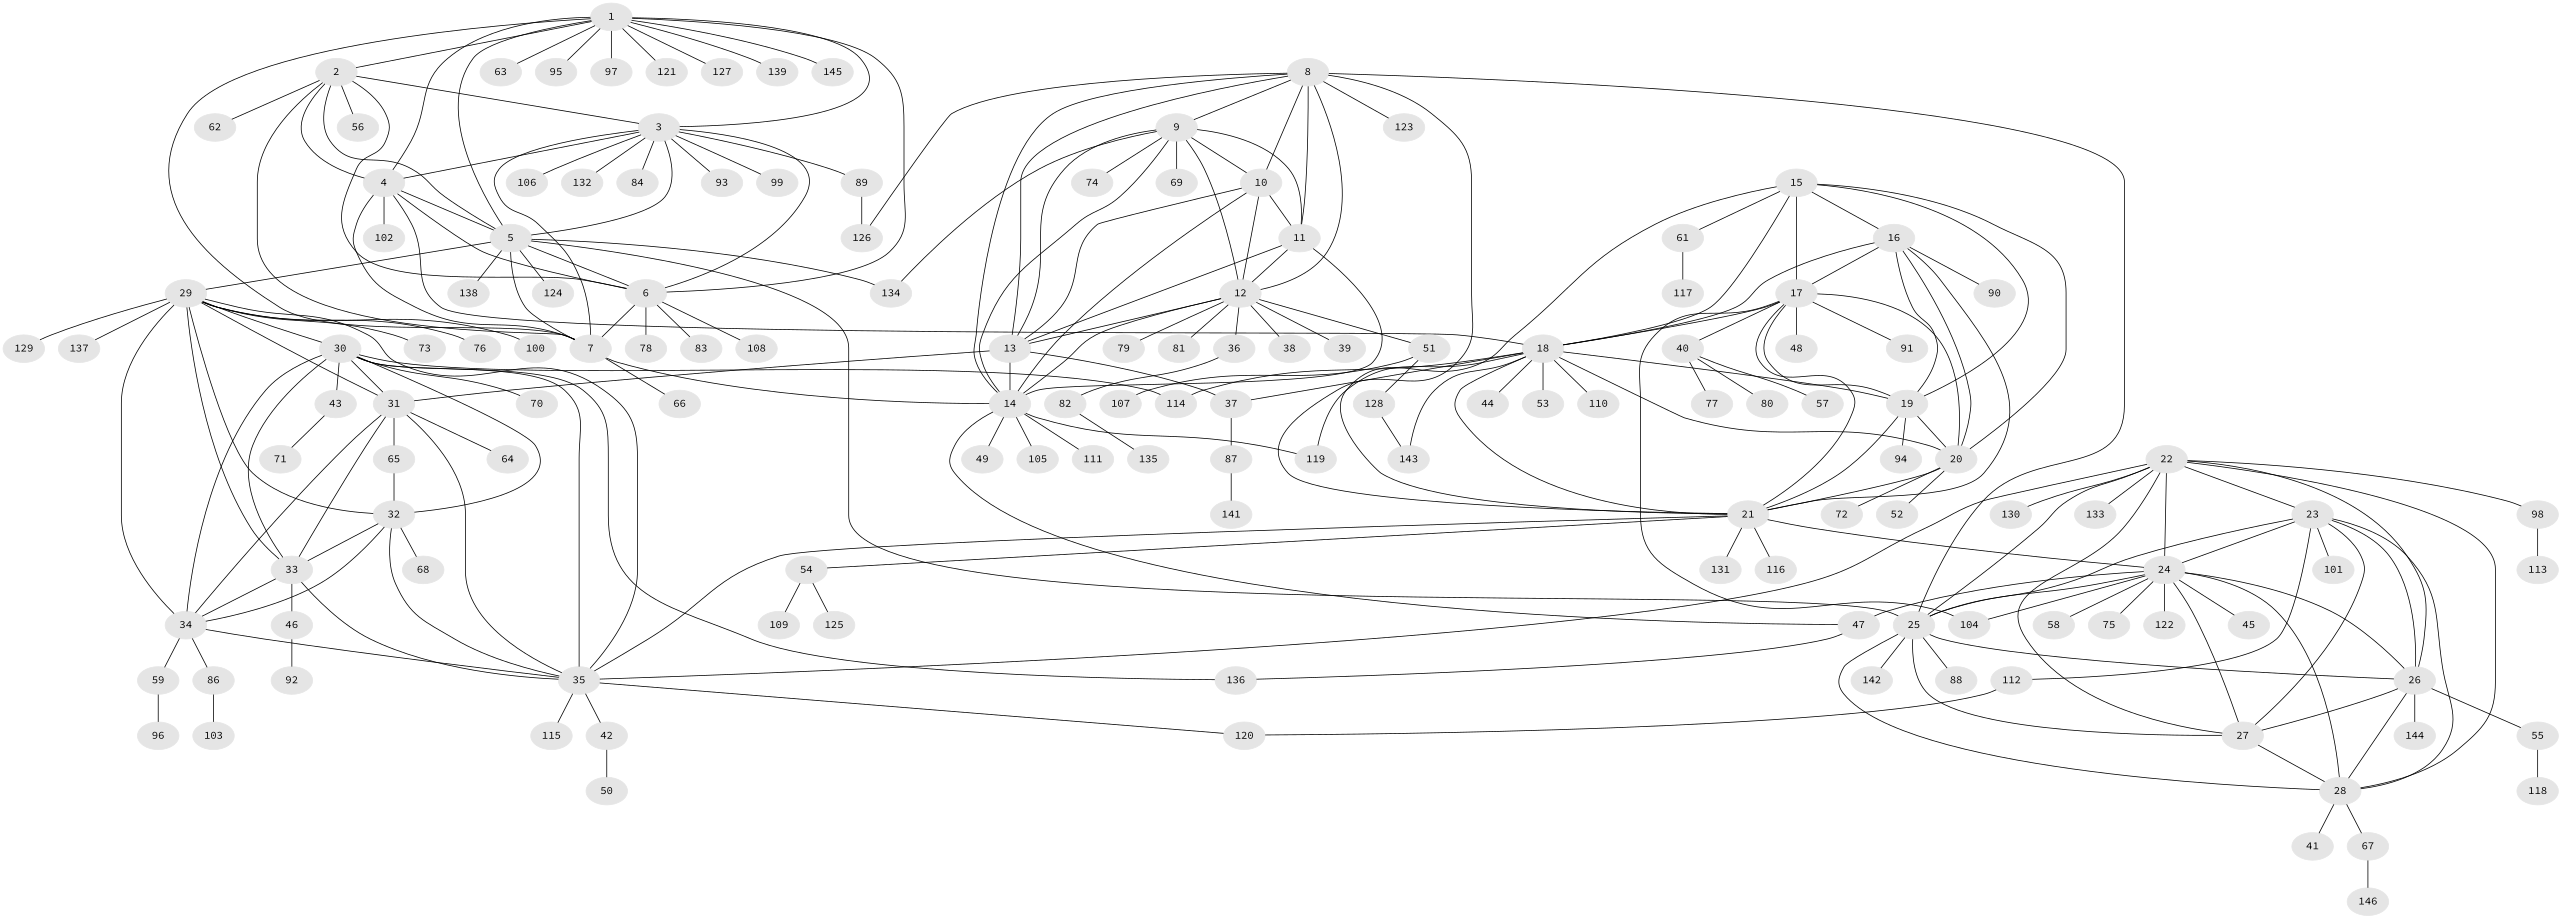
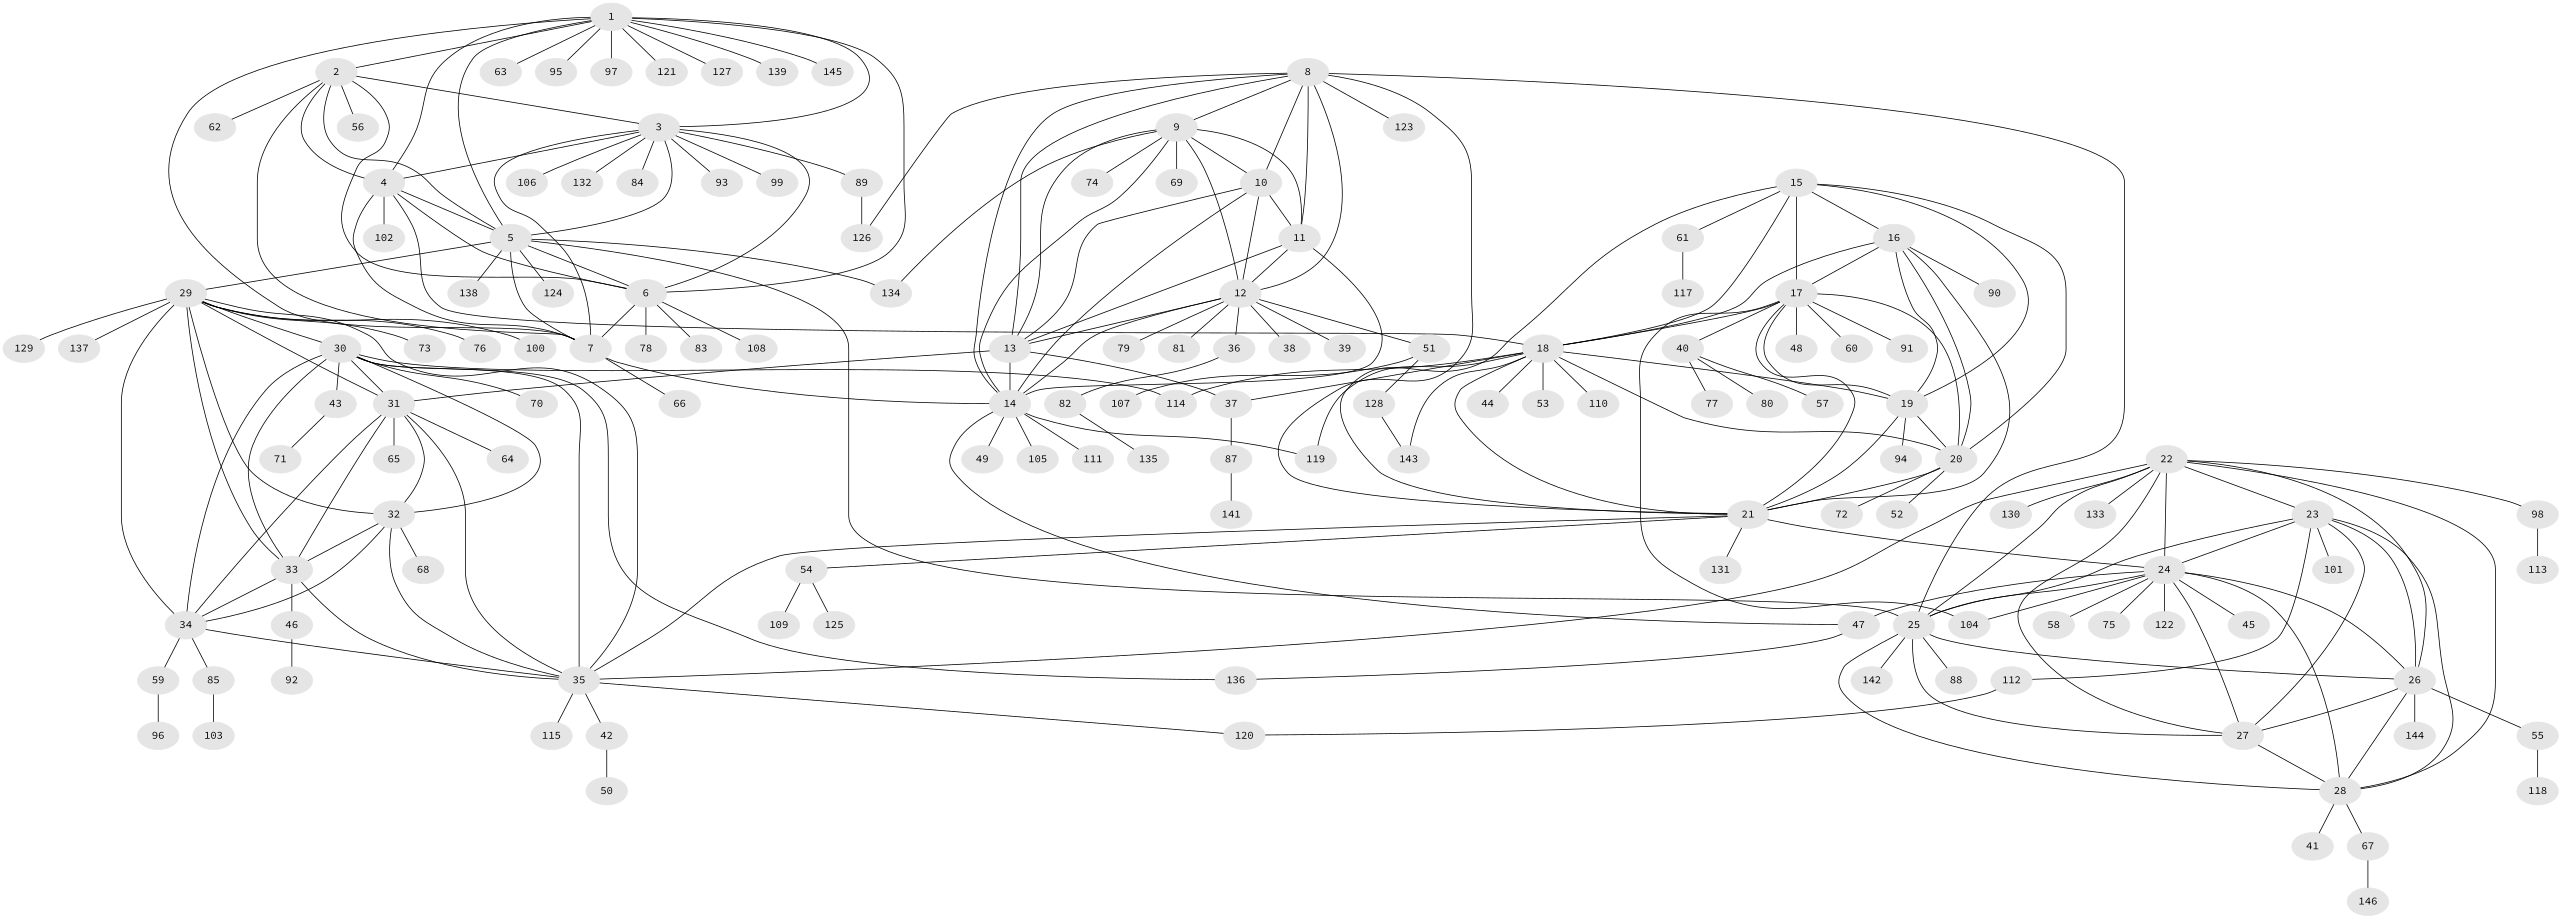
  graph {
    fontname="Source Code Pro"
    node [color=gray90 fontname="Source Code Pro" style=filled]
    edge [fontname="Source Code Pro"]
    1
    2
    3
    4
    5
    6
    7
    63
    95
    97
    121
    127
    139
    145
    56
    62
    84
    89
    93
    99
    106
    132
    18
    102
    25
    29
    124
    134
    138
    78
    83
    108
    14
    66
    126
    21
    37
    119
    19
    20
    44
    53
    110
    114
    143
    26
    27
    28
    88
    142
    31
    35
    30
    32
    33
    34
    73
    76
    100
    129
    137
    47
    49
    105
    111
    8
    9
    10
    11
    12
    13
    123
    69
    74
    36
    38
    39
    51
    79
    81
    24
    54
-   116
    131
    82
    107
    128
    64
    65
    87
    136
    15
    16
    17
    61
    90
    40
    48
+   60
    91
    104
    94
    52
    72
    117
    57
    77
    80
    45
    58
    75
    122
    42
    115
    120
    109
    125
    22
    23
    98
    130
    133
    101
    112
    55
    144
    41
    67
    113
    118
    146
    43
    70
    68
    46
    59
-   86
+   86 [label=85]
    71
    92
    96
    103
    50
    135
    141
    1 -- 2
    1 -- 3
    1 -- 4
    1 -- 5
    1 -- 6
    1 -- 7
    1 -- 63
    1 -- 95
    1 -- 97
    1 -- 121
    1 -- 127
    1 -- 139
    1 -- 145
    2 -- 3
    2 -- 4
    2 -- 5
    2 -- 6
    2 -- 7
    2 -- 56
    2 -- 62
    3 -- 4
    3 -- 5
    3 -- 6
    3 -- 7
    3 -- 84
    3 -- 89
    3 -- 93
    3 -- 99
    3 -- 106
    3 -- 132
    4 -- 5
    4 -- 6
    4 -- 7
    4 -- 18
    4 -- 102
    5 -- 6
    5 -- 7
    5 -- 25
    5 -- 29
    5 -- 124
    5 -- 134
    5 -- 138
    6 -- 7
    6 -- 78
    6 -- 83
    6 -- 108
    7 -- 14
    7 -- 66
    89 -- 126
    18 -- 21
    18 -- 37
    18 -- 119
    18 -- 19
    18 -- 20
    18 -- 44
    18 -- 53
    18 -- 110
    18 -- 114
    18 -- 143
    25 -- 26
    25 -- 27
    25 -- 28
    25 -- 88
    25 -- 142
    29 -- 31
    29 -- 35
    29 -- 30
    29 -- 32
    29 -- 33
    29 -- 34
    29 -- 73
    29 -- 76
    29 -- 100
    29 -- 129
    29 -- 137
    14 -- 119
    14 -- 47
    14 -- 49
    14 -- 105
    14 -- 111
    21 -- 35
    21 -- 24
    21 -- 54
-   21 -- 116
    21 -- 131
    37 -- 87
    19 -- 21
    19 -- 20
    19 -- 94
    20 -- 21
    20 -- 52
    20 -- 72
    26 -- 27
    26 -- 28
    26 -- 55
    26 -- 144
    27 -- 28
    28 -- 41
    28 -- 67
    31 -- 35
-   65 -- 32
+   31 -- 32
    31 -- 33
    31 -- 34
    31 -- 64
    31 -- 65
    35 -- 42
    35 -- 115
    35 -- 120
    30 -- 114
    30 -- 31
    30 -- 35
    30 -- 32
    30 -- 33
    30 -- 34
    30 -- 136
    30 -- 43
    30 -- 70
    32 -- 35
    32 -- 33
    32 -- 34
    32 -- 68
    33 -- 35
    33 -- 34
    33 -- 46
    34 -- 35
    34 -- 59
    34 -- 86
    47 -- 136
    8 -- 25
    8 -- 14
    8 -- 126
    8 -- 21
    8 -- 9
    8 -- 10
    8 -- 11
    8 -- 12
    8 -- 13
    8 -- 123
    9 -- 134
    9 -- 14
    9 -- 10
    9 -- 11
    9 -- 12
    9 -- 13
    9 -- 69
    9 -- 74
    10 -- 14
    10 -- 11
    10 -- 12
    10 -- 13
    11 -- 14
    11 -- 12
    11 -- 13
    12 -- 14
    12 -- 13
    12 -- 36
    12 -- 38
    12 -- 39
    12 -- 51
    12 -- 79
    12 -- 81
    13 -- 14
    13 -- 37
    13 -- 31
    36 -- 82
    51 -- 107
    51 -- 128
    24 -- 25
    24 -- 26
    24 -- 27
    24 -- 28
    24 -- 47
    24 -- 104
    24 -- 45
    24 -- 58
    24 -- 75
    24 -- 122
    54 -- 109
    54 -- 125
    82 -- 135
    128 -- 143
    87 -- 141
    15 -- 18
    15 -- 21
    15 -- 19
    15 -- 20
    15 -- 16
    15 -- 17
    15 -- 61
    16 -- 18
    16 -- 21
    16 -- 19
    16 -- 20
    16 -- 17
    16 -- 90
    17 -- 18
    17 -- 21
    17 -- 19
    17 -- 20
    17 -- 40
    17 -- 48
+   17 -- 60
    17 -- 91
    17 -- 104
    61 -- 117
    40 -- 57
    40 -- 77
    40 -- 80
    42 -- 50
    22 -- 25
    22 -- 26
    22 -- 27
    22 -- 28
    22 -- 35
    22 -- 24
    22 -- 23
    22 -- 98
    22 -- 130
    22 -- 133
    23 -- 25
    23 -- 26
    23 -- 27
    23 -- 28
    23 -- 24
    23 -- 101
    23 -- 112
    98 -- 113
    112 -- 120
    55 -- 118
    67 -- 146
    43 -- 71
    46 -- 92
    59 -- 96
    86 -- 103
  }
